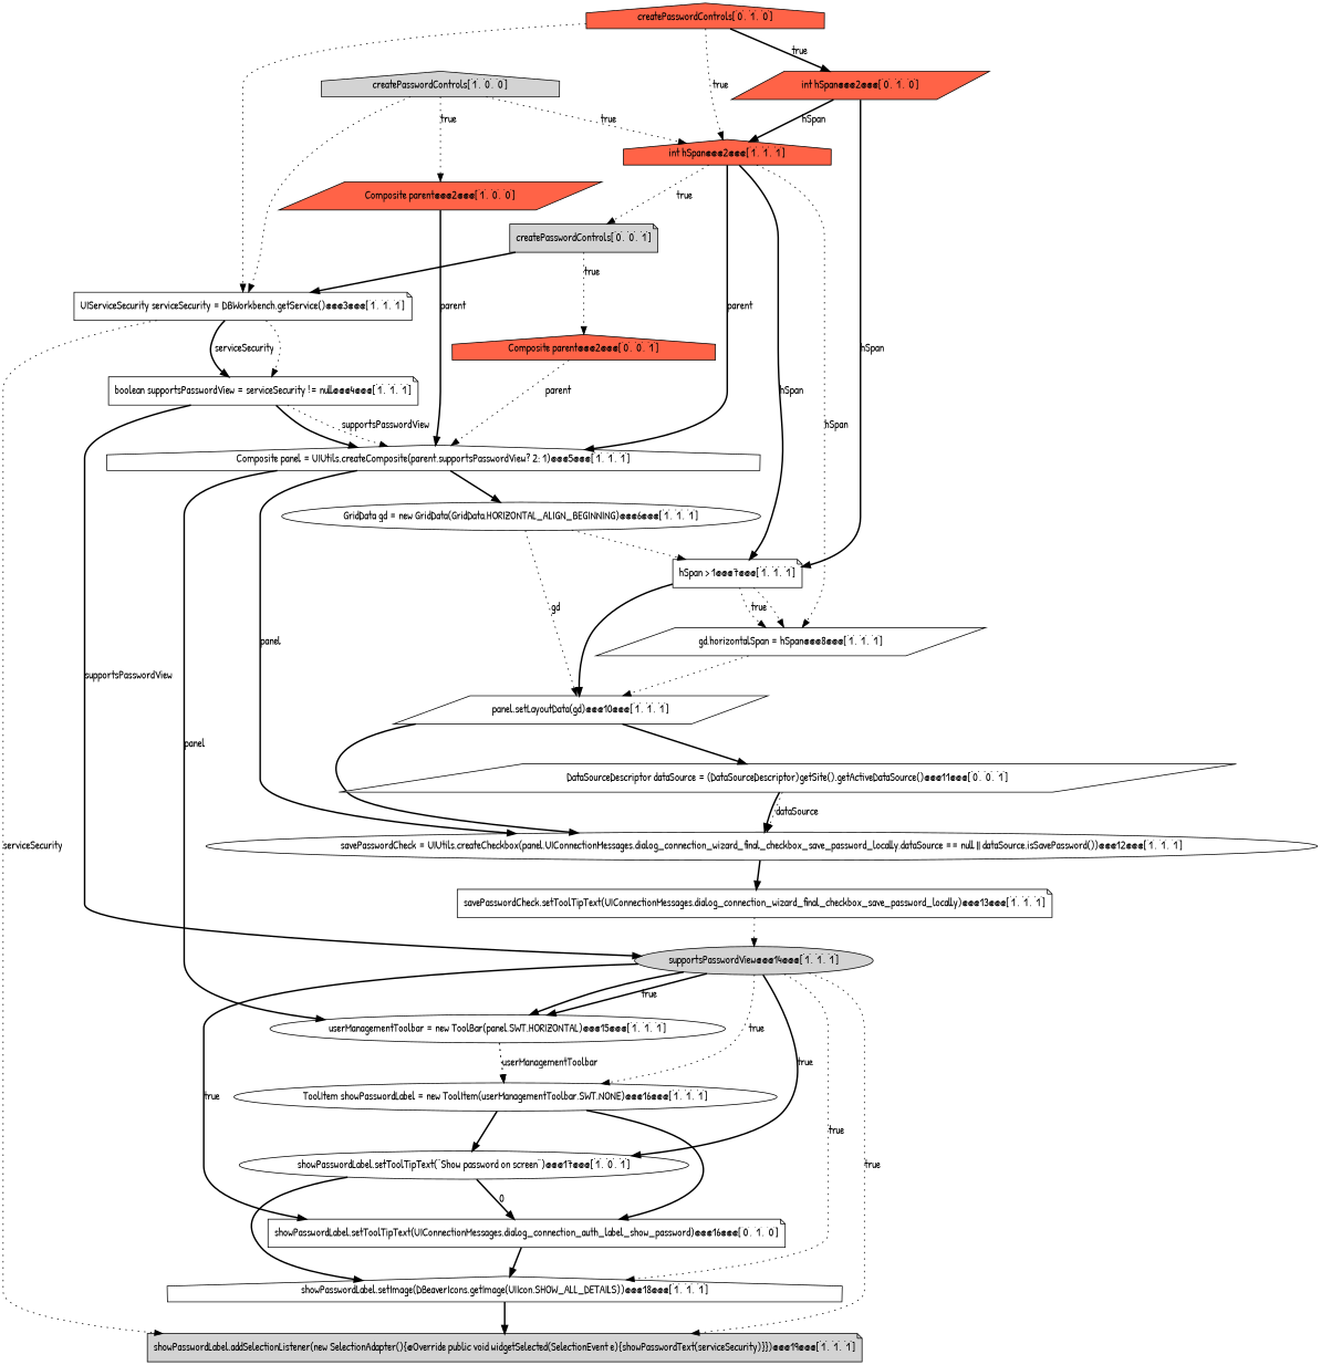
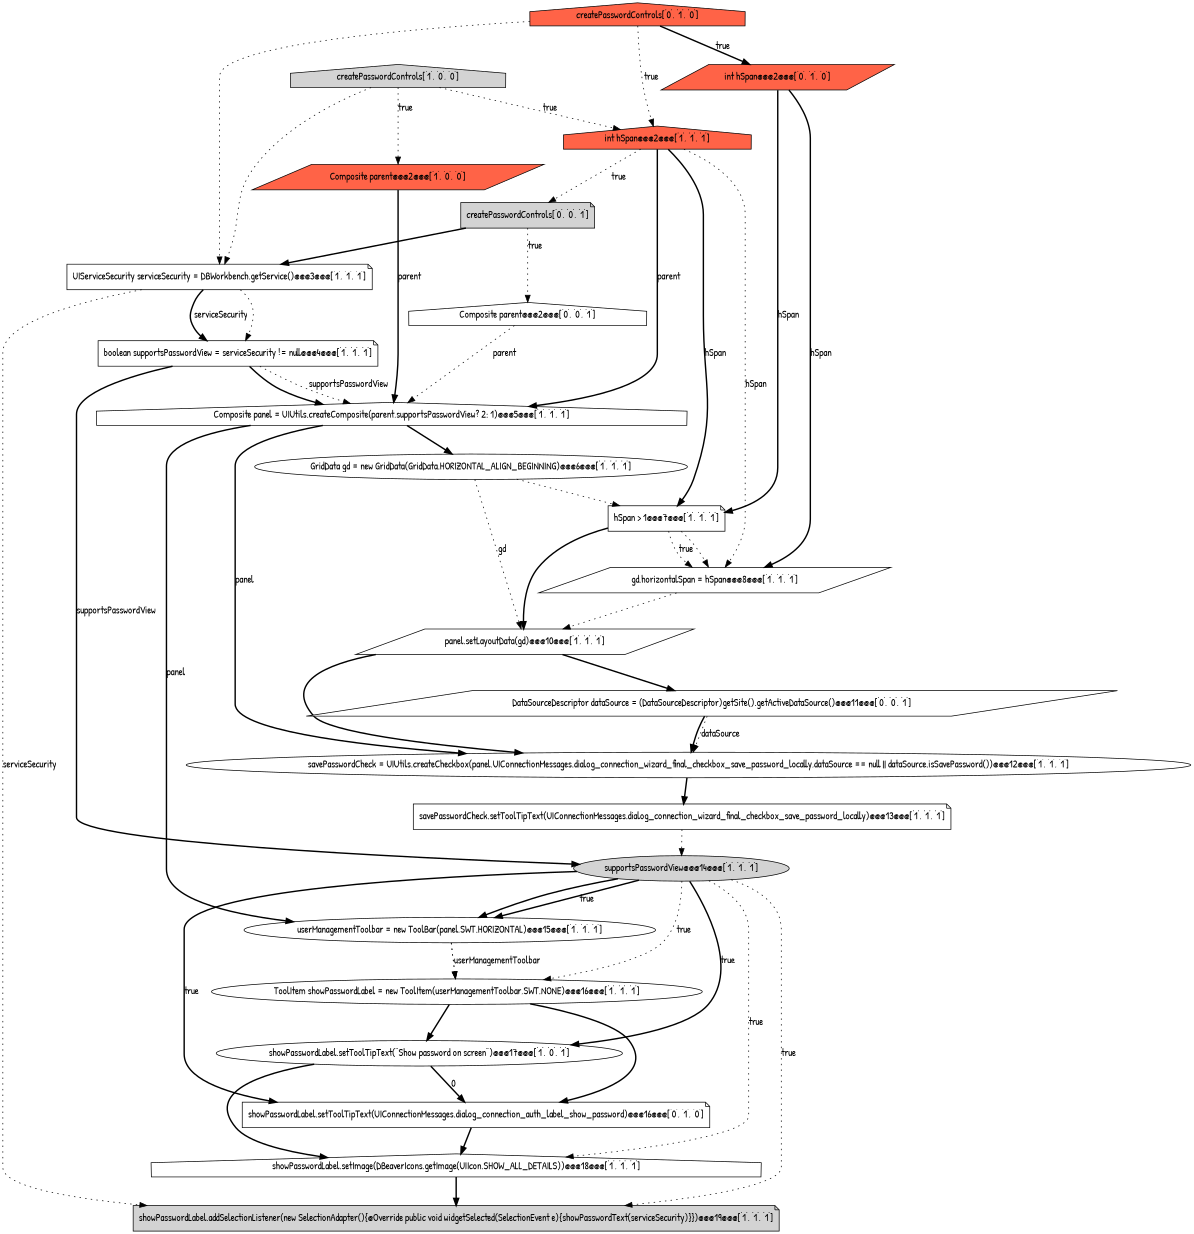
  digraph {
    fontname="Patrick Hand"
    node [fillcolor=white fontname="Patrick Hand" shape=note style=filled]
    edge [fontname="Patrick Hand" style=bold]
    n1 [fillcolor=lightgray label="showPasswordLabel.addSelectionListener(new SelectionAdapter(){@Override public void widgetSelected(SelectionEvent e){showPasswordText(serviceSecurity)}})@@@19@@@['1', '1', '1']"]
-   n2 [fillcolor=tomato label="Composite parent@@@2@@@['0', '0', '1']" shape=house]
+   n2 [label="Composite parent@@@2@@@['0', '0', '1']" shape=house]
    n3 [label="Composite panel = UIUtils.createComposite(parent,supportsPasswordView? 2: 1)@@@5@@@['1', '1', '1']" shape=house]
    n4 [label="savePasswordCheck = UIUtils.createCheckbox(panel,UIConnectionMessages.dialog_connection_wizard_final_checkbox_save_password_locally,dataSource == null || dataSource.isSavePassword())@@@12@@@['1', '1', '1']" shape=ellipse]
    n5 [label="userManagementToolbar = new ToolBar(panel,SWT.HORIZONTAL)@@@15@@@['1', '1', '1']" shape=ellipse]
    n6 [label="GridData gd = new GridData(GridData.HORIZONTAL_ALIGN_BEGINNING)@@@6@@@['1', '1', '1']" shape=ellipse]
    n7 [label="panel.setLayoutData(gd)@@@10@@@['1', '1', '1']" shape=parallelogram]
    n8 [label="DataSourceDescriptor dataSource = (DataSourceDescriptor)getSite().getActiveDataSource()@@@11@@@['0', '0', '1']" shape=parallelogram]
    n9 [label="savePasswordCheck.setToolTipText(UIConnectionMessages.dialog_connection_wizard_final_checkbox_save_password_locally)@@@13@@@['1', '1', '1']"]
    n10 [label="ToolItem showPasswordLabel = new ToolItem(userManagementToolbar,SWT.NONE)@@@16@@@['1', '1', '1']" shape=ellipse]
    n11 [label="showPasswordLabel.setToolTipText(UIConnectionMessages.dialog_connection_auth_label_show_password)@@@16@@@['0', '1', '0']"]
    n12 [label="showPasswordLabel.setToolTipText(\"Show password on screen\")@@@17@@@['1', '0', '1']" shape=ellipse]
    n13 [label="hSpan > 1@@@7@@@['1', '1', '1']"]
    n14 [label="gd.horizontalSpan = hSpan@@@8@@@['1', '1', '1']" shape=parallelogram]
    n15 [label="showPasswordLabel.setImage(DBeaverIcons.getImage(UIIcon.SHOW_ALL_DETAILS))@@@18@@@['1', '1', '1']" shape=house]
    n16 [label="boolean supportsPasswordView = serviceSecurity != null@@@4@@@['1', '1', '1']"]
    n17 [fillcolor=lightgray label="supportsPasswordView@@@14@@@['1', '1', '1']" shape=ellipse]
    n18 [fillcolor=lightgray label="createPasswordControls['1', '0', '0']" shape=house]
    n19 [fillcolor=tomato label="int hSpan@@@2@@@['1', '1', '1']" shape=house]
    n20 [fillcolor=tomato label="Composite parent@@@2@@@['1', '0', '0']" shape=parallelogram]
    n21 [label="UIServiceSecurity serviceSecurity = DBWorkbench.getService()@@@3@@@['1', '1', '1']"]
    n22 [fillcolor=lightgray label="createPasswordControls['0', '0', '1']"]
    n23 [fillcolor=tomato label="int hSpan@@@2@@@['0', '1', '0']" shape=parallelogram]
    n24 [fillcolor=tomato label="createPasswordControls['0', '1', '0']" shape=house]
    n2 -> n3 [label=parent style=dotted]
    n3 -> n4 [label=panel]
    n3 -> n5 [label=panel]
    n3 -> n6
    n4 -> n9
    n5 -> n10 [label=userManagementToolbar style=dotted]
    n5 -> n10 [style=dotted]
    n6 -> n7 [label=gd style=dotted]
    n6 -> n13 [style=dotted]
    n7 -> n4
    n7 -> n8
    n8 -> n4
    n8 -> n4 [label=dataSource style=dotted]
    n9 -> n17 [style=dotted]
    n10 -> n11
    n10 -> n12
    n11 -> n15
    n12 -> n11 [label=0]
    n12 -> n15
    n13 -> n7
    n13 -> n14 [label=true style=dotted]
    n13 -> n14 [style=dotted]
    n14 -> n7 [style=dotted]
    n15 -> n1
    n16 -> n3
    n16 -> n3 [label=supportsPasswordView style=dotted]
    n16 -> n17 [label=supportsPasswordView]
    n17 -> n1 [label=true style=dotted]
    n17 -> n5 [label=true]
    n17 -> n5
    n17 -> n10 [label=true style=dotted]
    n17 -> n11 [label=true]
    n17 -> n12 [label=true]
    n17 -> n15 [label=true style=dotted]
    n18 -> n19 [label=true style=dotted]
    n18 -> n20 [label=true style=dotted]
    n18 -> n21 [style=dotted]
    n19 -> n3 [label=parent]
    n19 -> n13 [label=hSpan]
    n19 -> n14 [label=hSpan style=dotted]
    n19 -> n22 [label=true style=dotted]
    n20 -> n3 [label=parent]
    n21 -> n1 [label=serviceSecurity style=dotted]
    n21 -> n16 [style=dotted]
    n21 -> n16 [label=serviceSecurity]
    n22 -> n2 [label=true style=dotted]
    n22 -> n21
    n23 -> n13 [label=hSpan]
-   n23 -> n19 [label=hSpan]
+   n23 -> n14 [label=hSpan]
    n24 -> n19 [label=true style=dotted]
    n24 -> n21 [style=dotted]
    n24 -> n23 [label=true]
  }
